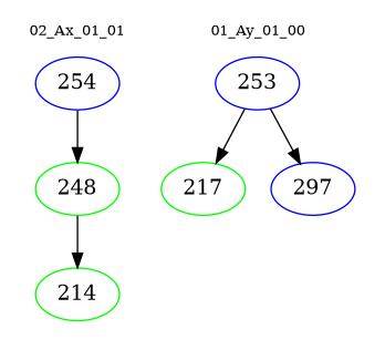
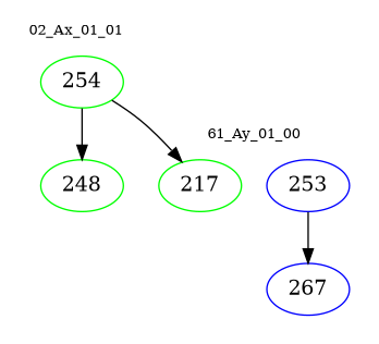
  digraph {
    node [color=green]
    edge [color=black]
    n1 [label=248]
-   n2 [label=214]
-   n3 [color=blue label=254]
+   n3 [label=254]
    n4 [color=blue label=253]
    n5 [label=217]
-   n6 [color=blue label=297]
+   n6 [color=blue label=267]
    subgraph cluster_1 {
      color=white
      fontsize=10
      label="02_Ax_01_01"
      n1
-     n2
      n3
    }
    subgraph cluster_2 {
      color=white
      fontsize=10
-     label="01_Ay_01_00"
+     label="61_Ay_01_00"
      n4
      n5
      n6
    }
-   n1 -> n2
    n3 -> n1
-   n4 -> n5
+   n3 -> n5
    n4 -> n6
  }
